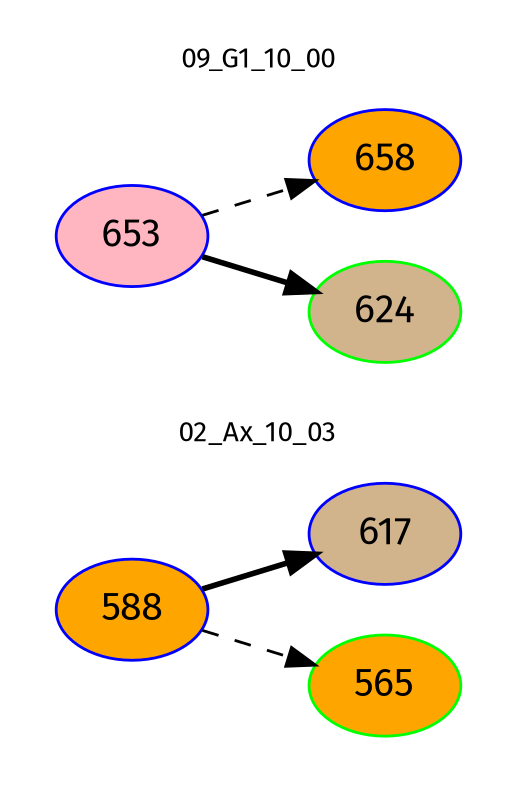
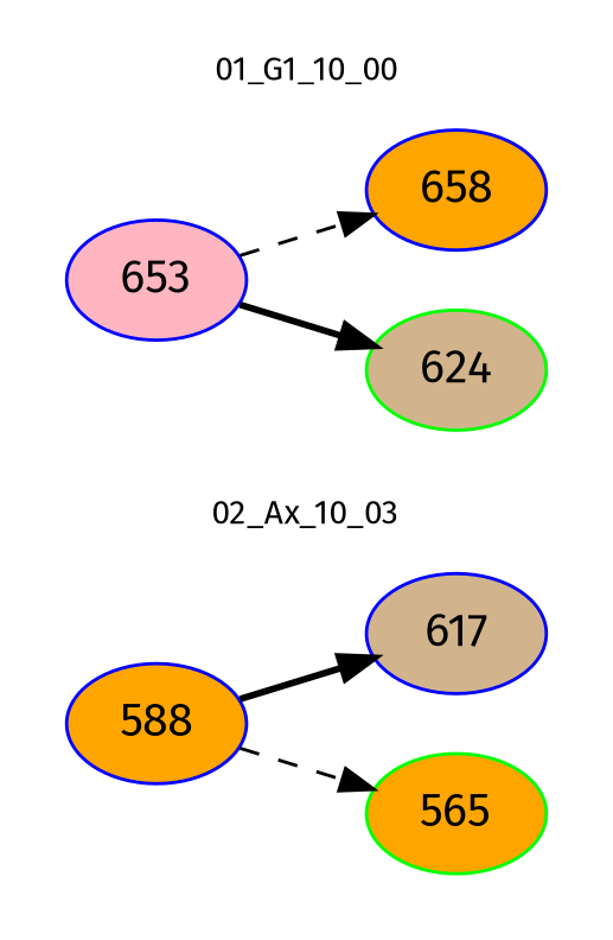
  digraph {
    fontname="Fira Sans"
    rankdir=LR
    node [color=blue fillcolor=orange fontname="Fira Sans" style=filled]
    edge [color=black fontname="Fira Sans" style=dashed]
    n1 [label=588]
    n2 [color=green label=565]
    n3 [fillcolor=tan label=617]
    n4 [fillcolor=lightpink label=653]
    n5 [color=green fillcolor=tan label=624]
    n6 [label=658]
    subgraph cluster_1 {
      color=white
      fontsize=10
      label="02_Ax_10_03"
      n1
      n2
      n3
    }
    subgraph cluster_2 {
      color=white
      fontsize=10
-     label="09_G1_10_00"
+     label="01_G1_10_00"
      n4
      n5
      n6
    }
    n1 -> n2
    n1 -> n3 [style=bold]
    n4 -> n5 [style=bold]
    n4 -> n6
  }
